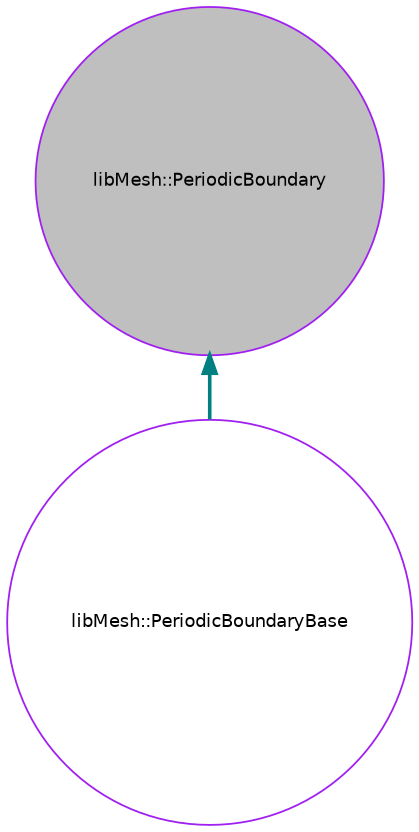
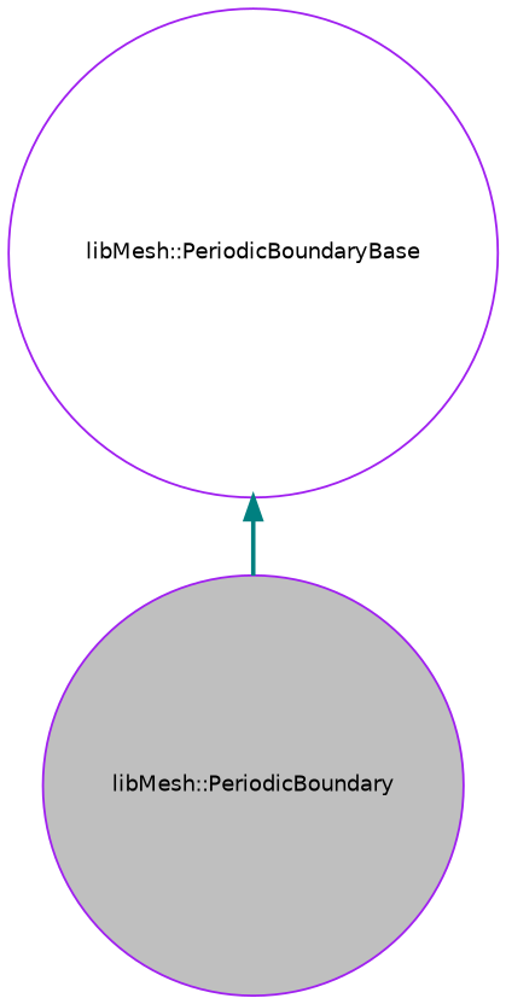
  digraph {
    node [color=purple fontname=Helvetica fontsize=10 shape=circle style=filled]
    n1 [fillcolor=grey75 fontcolor=black height=0.2 label="libMesh::PeriodicBoundary" width=0.4]
    n2 [fillcolor=white height=0.2 label="libMesh::PeriodicBoundaryBase" width=0.4]
-   n1 -> n2 [color=teal dir=back fontname=Helvetica fontsize=10 labelfontname=Helvetica labelfontsize=10 style=bold]
+   n2 -> n1 [color=teal dir=back fontname=Helvetica fontsize=10 labelfontname=Helvetica labelfontsize=10 style=bold]
  }
